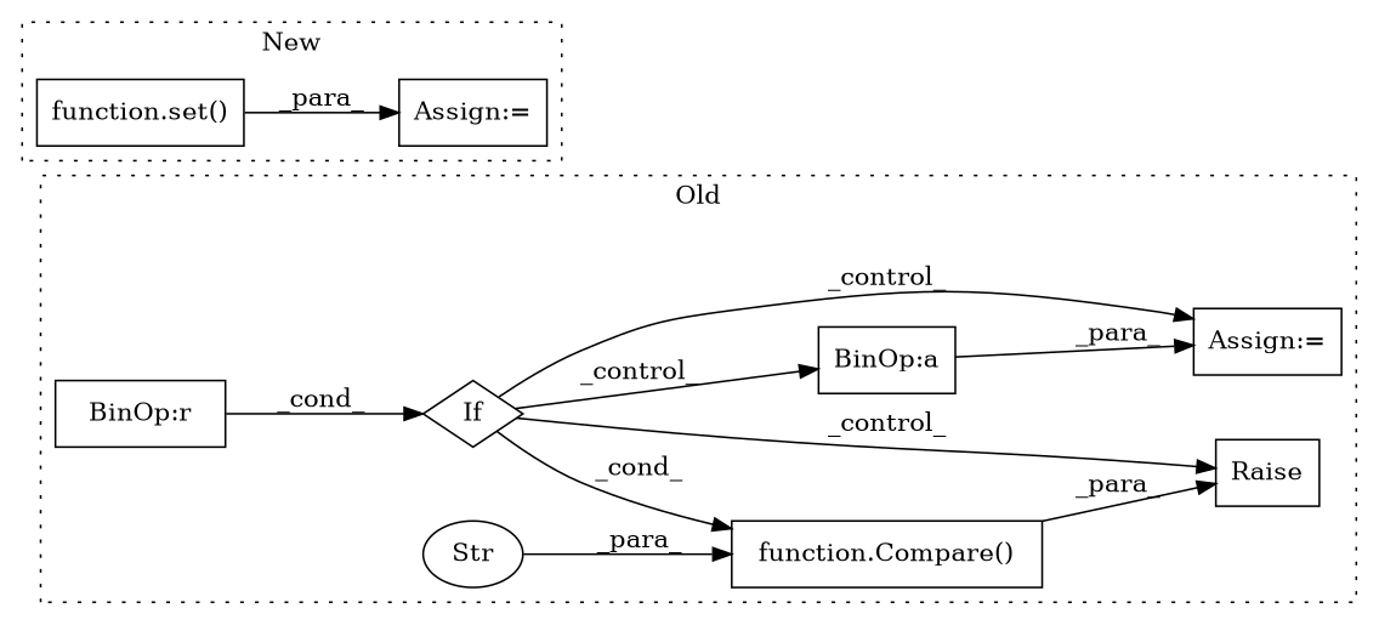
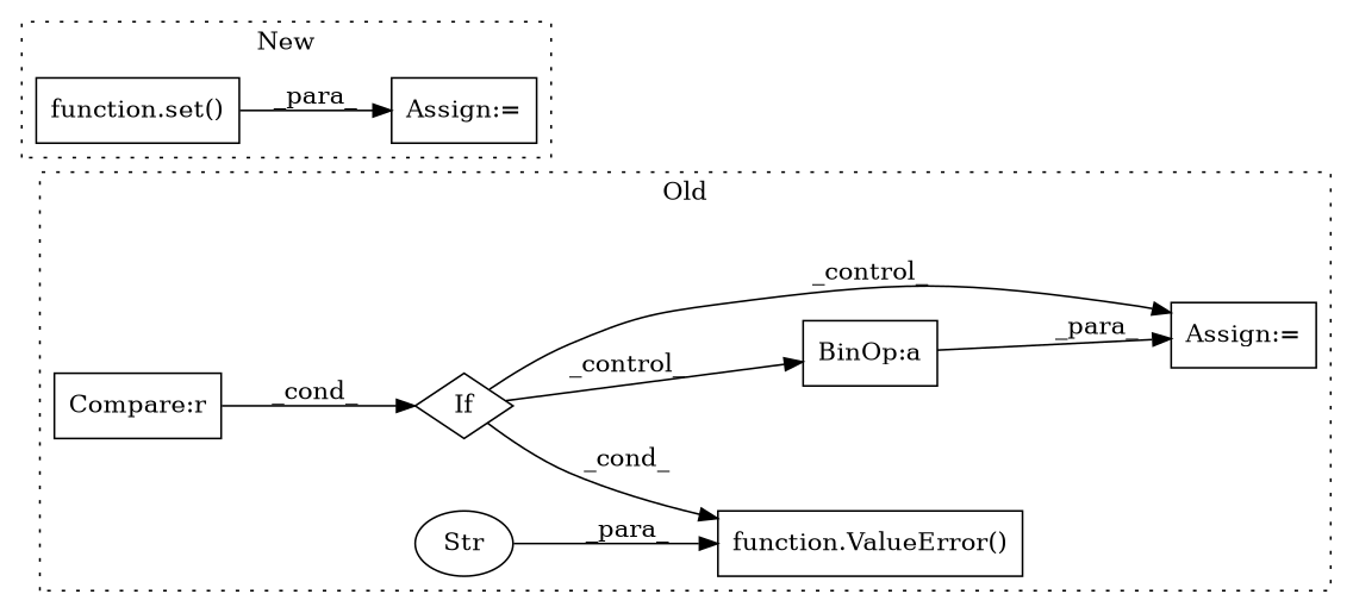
  digraph {
    rankdir=LR
    node [a=75 l=3 shape=box]
-   n1 [l="11,1" label="function.Compare()" s="892,959"]
-   n2 [a=91 l=6 label=Raise s=886]
+   n1 [l="11,1" label="function.ValueError()" s="892,959"]
    n3 [a=66 l=50 label=Str s=903 shape=ellipse]
    n4 [a=96 label=If s=852 shape=diamond]
-   n5 [a=40 l=21 label="BinOp:r" s=855]
+   n5 [a=40 l=21 label="Compare:r" s=855]
    n6 [a=82 label="BinOp:a" s=1034]
    n7 [a=68 label="Assign:=" s=1013]
    n8 [l="4,1" label="function.set()" s="1449,1457"]
    n9 [a=68 label="Assign:=" s=1425]
    subgraph cluster_1 {
      label=Old
      style=dotted
      n1
-     n2
      n3
      n4
      n5
      n6
      n7
    }
    subgraph cluster_2 {
      label=New
      style=dotted
      n8
      n9
    }
-   n1 -> n2 [label=_para_]
    n3 -> n1 [label=_para_]
    n4 -> n1 [label=_cond_]
-   n4 -> n2 [label=_control_]
    n4 -> n6 [label=_control_]
    n4 -> n7 [label=_control_]
    n5 -> n4 [label=_cond_]
    n6 -> n7 [label=_para_]
    n8 -> n9 [label=_para_]
  }
